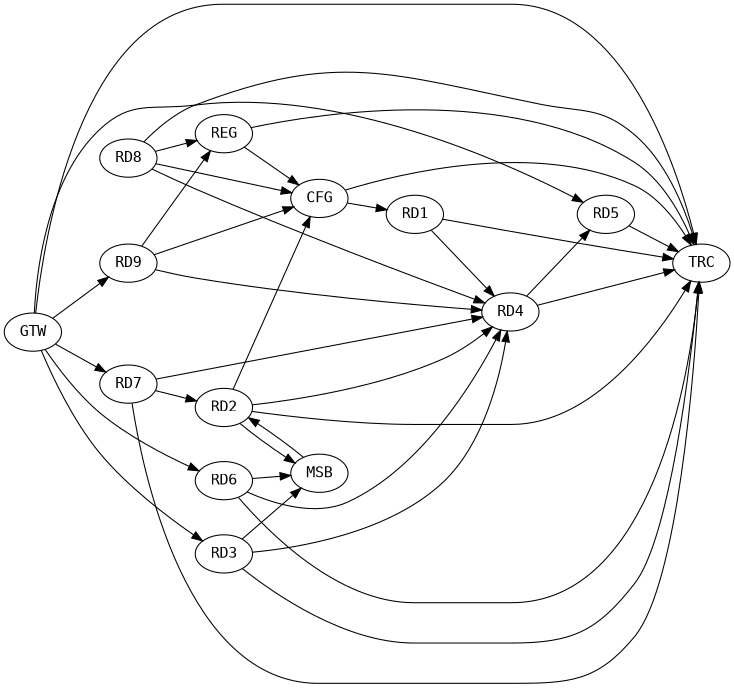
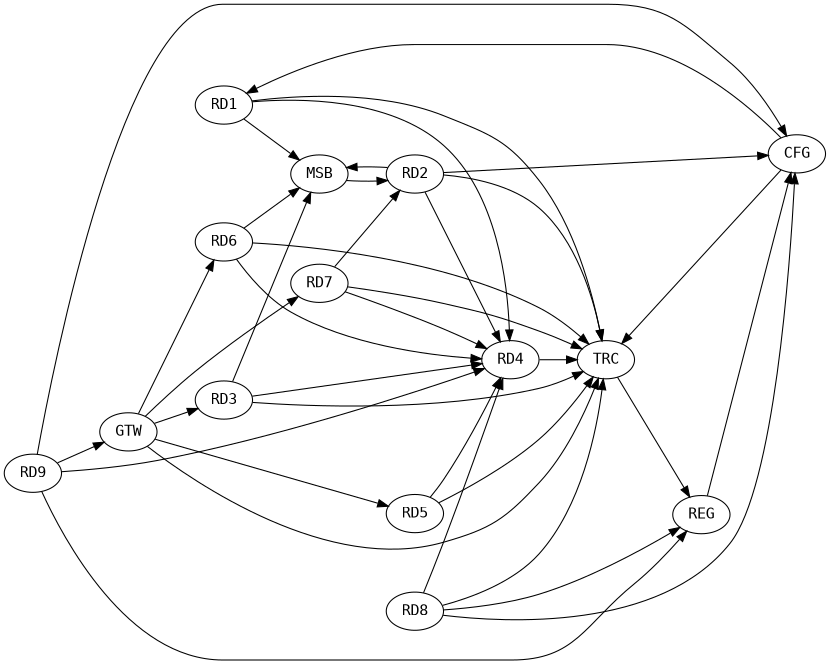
  strict digraph {
    fontname="DejaVu Sans Mono"
    rankdir=LR
    node [fontname="DejaVu Sans Mono"]
    edge [fontname="DejaVu Sans Mono"]
    n1 [label=RD1]
    n2 [label=RD4]
    n3 [label=MSB]
    n4 [label=TRC]
    n5 [label=RD2]
    n6 [label=CFG]
    n7 [label=REG]
    n8 [label=RD3]
    n9 [label=RD5]
    n10 [label=RD6]
    n11 [label=RD7]
    n12 [label=RD8]
    n13 [label=RD9]
    n14 [label=GTW]
    n1 -> n2
+   n1 -> n3
    n1 -> n4
    n2 -> n4
    n3 -> n5
-   n7 -> n4
+   n4 -> n7
    n5 -> n2
    n5 -> n3
    n5 -> n4
    n5 -> n6
    n6 -> n1
    n6 -> n4
    n7 -> n6
    n8 -> n2
    n8 -> n3
    n8 -> n4
-   n2 -> n9
+   n9 -> n2
    n9 -> n4
    n10 -> n2
    n10 -> n3
    n10 -> n4
    n11 -> n2
    n11 -> n4
    n11 -> n5
    n12 -> n2
    n12 -> n4
    n12 -> n6
    n12 -> n7
    n13 -> n2
    n13 -> n6
    n13 -> n7
    n14 -> n4
    n14 -> n8
    n14 -> n9
    n14 -> n10
    n14 -> n11
-   n14 -> n13
+   n13 -> n14
  }
